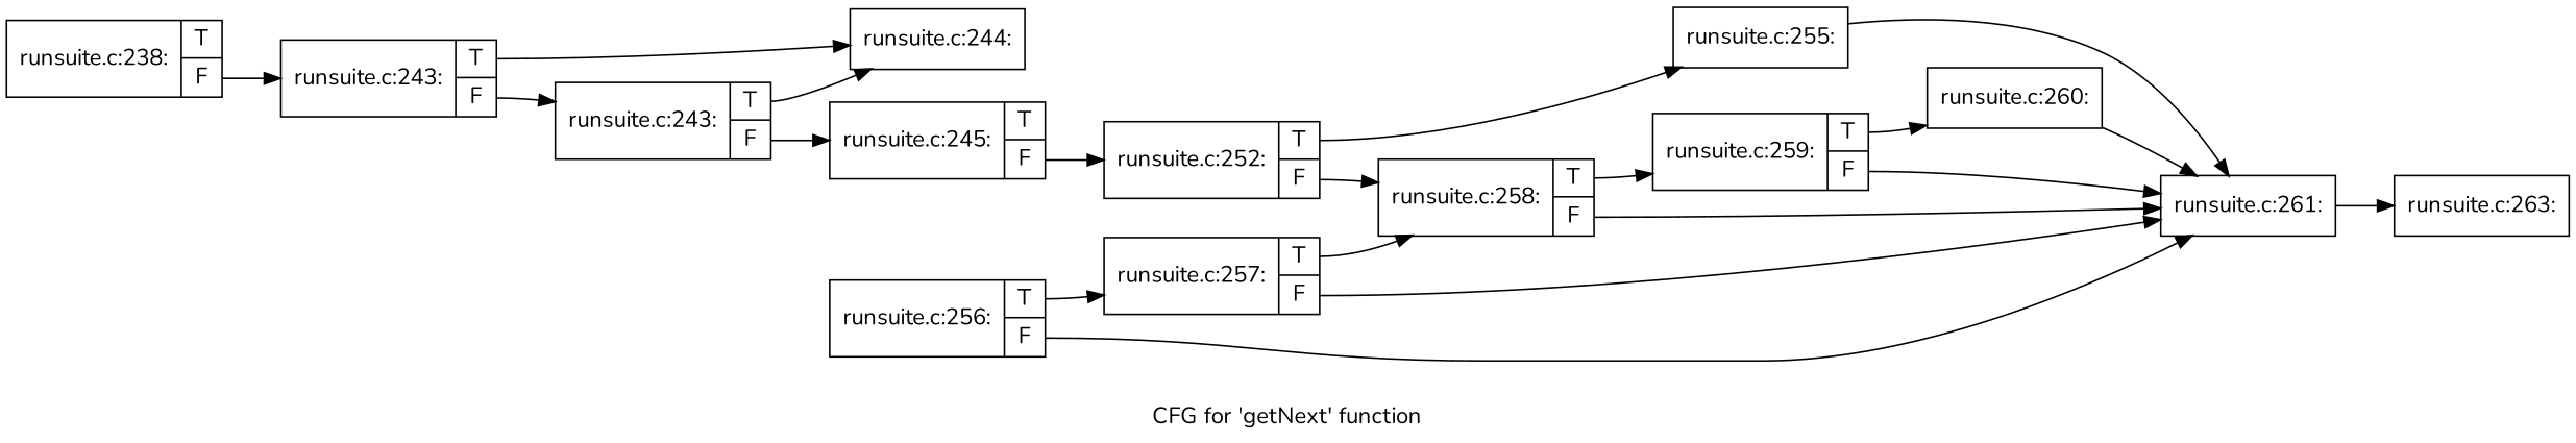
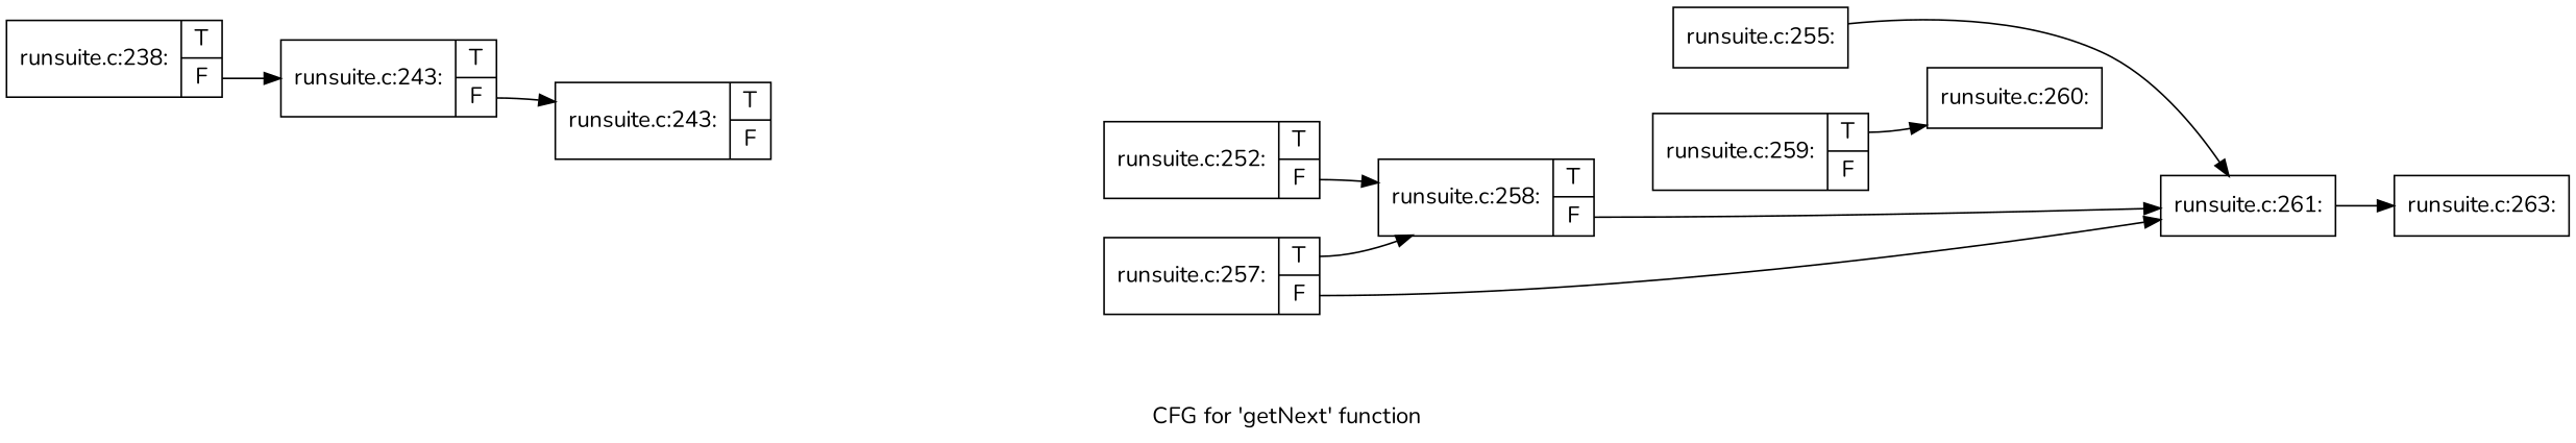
  digraph {
    fontname=Nunito
    label="CFG for 'getNext' function"
    rankdir=LR
    node [fontname=Nunito shape=record]
    edge [fontname=Nunito tailport=s0]
    n1 [label="{runsuite.c:238:|{<s0>T|<s1>F}}"]
    n2 [label="{runsuite.c:243:|{<s0>T|<s1>F}}"]
-   n3 [label="{runsuite.c:244:}"]
    n4 [label="{runsuite.c:243:|{<s0>T|<s1>F}}"]
    n5 [label="{runsuite.c:263:}"]
-   n6 [label="{runsuite.c:245:|{<s0>T|<s1>F}}"]
    n7 [label="{runsuite.c:252:|{<s0>T|<s1>F}}"]
    n8 [label="{runsuite.c:255:}"]
    n9 [label="{runsuite.c:258:|{<s0>T|<s1>F}}"]
    n10 [label="{runsuite.c:261:}"]
-   n11 [label="{runsuite.c:256:|{<s0>T|<s1>F}}"]
    n12 [label="{runsuite.c:257:|{<s0>T|<s1>F}}"]
    n13 [label="{runsuite.c:259:|{<s0>T|<s1>F}}"]
    n14 [label="{runsuite.c:260:}"]
    n1 -> n2 [tailport=s1]
-   n2 -> n3
    n2 -> n4 [tailport=s1]
-   n4 -> n3
-   n4 -> n6 [tailport=s1]
-   n6 -> n7 [tailport=s1]
-   n7 -> n8
    n7 -> n9 [tailport=s1]
    n8 -> n10
    n9 -> n10 [tailport=s1]
-   n9 -> n13
    n10 -> n5
-   n11 -> n10 [tailport=s1]
-   n11 -> n12
    n12 -> n9
    n12 -> n10 [tailport=s1]
-   n13 -> n10 [tailport=s1]
    n13 -> n14
-   n14 -> n10
  }
